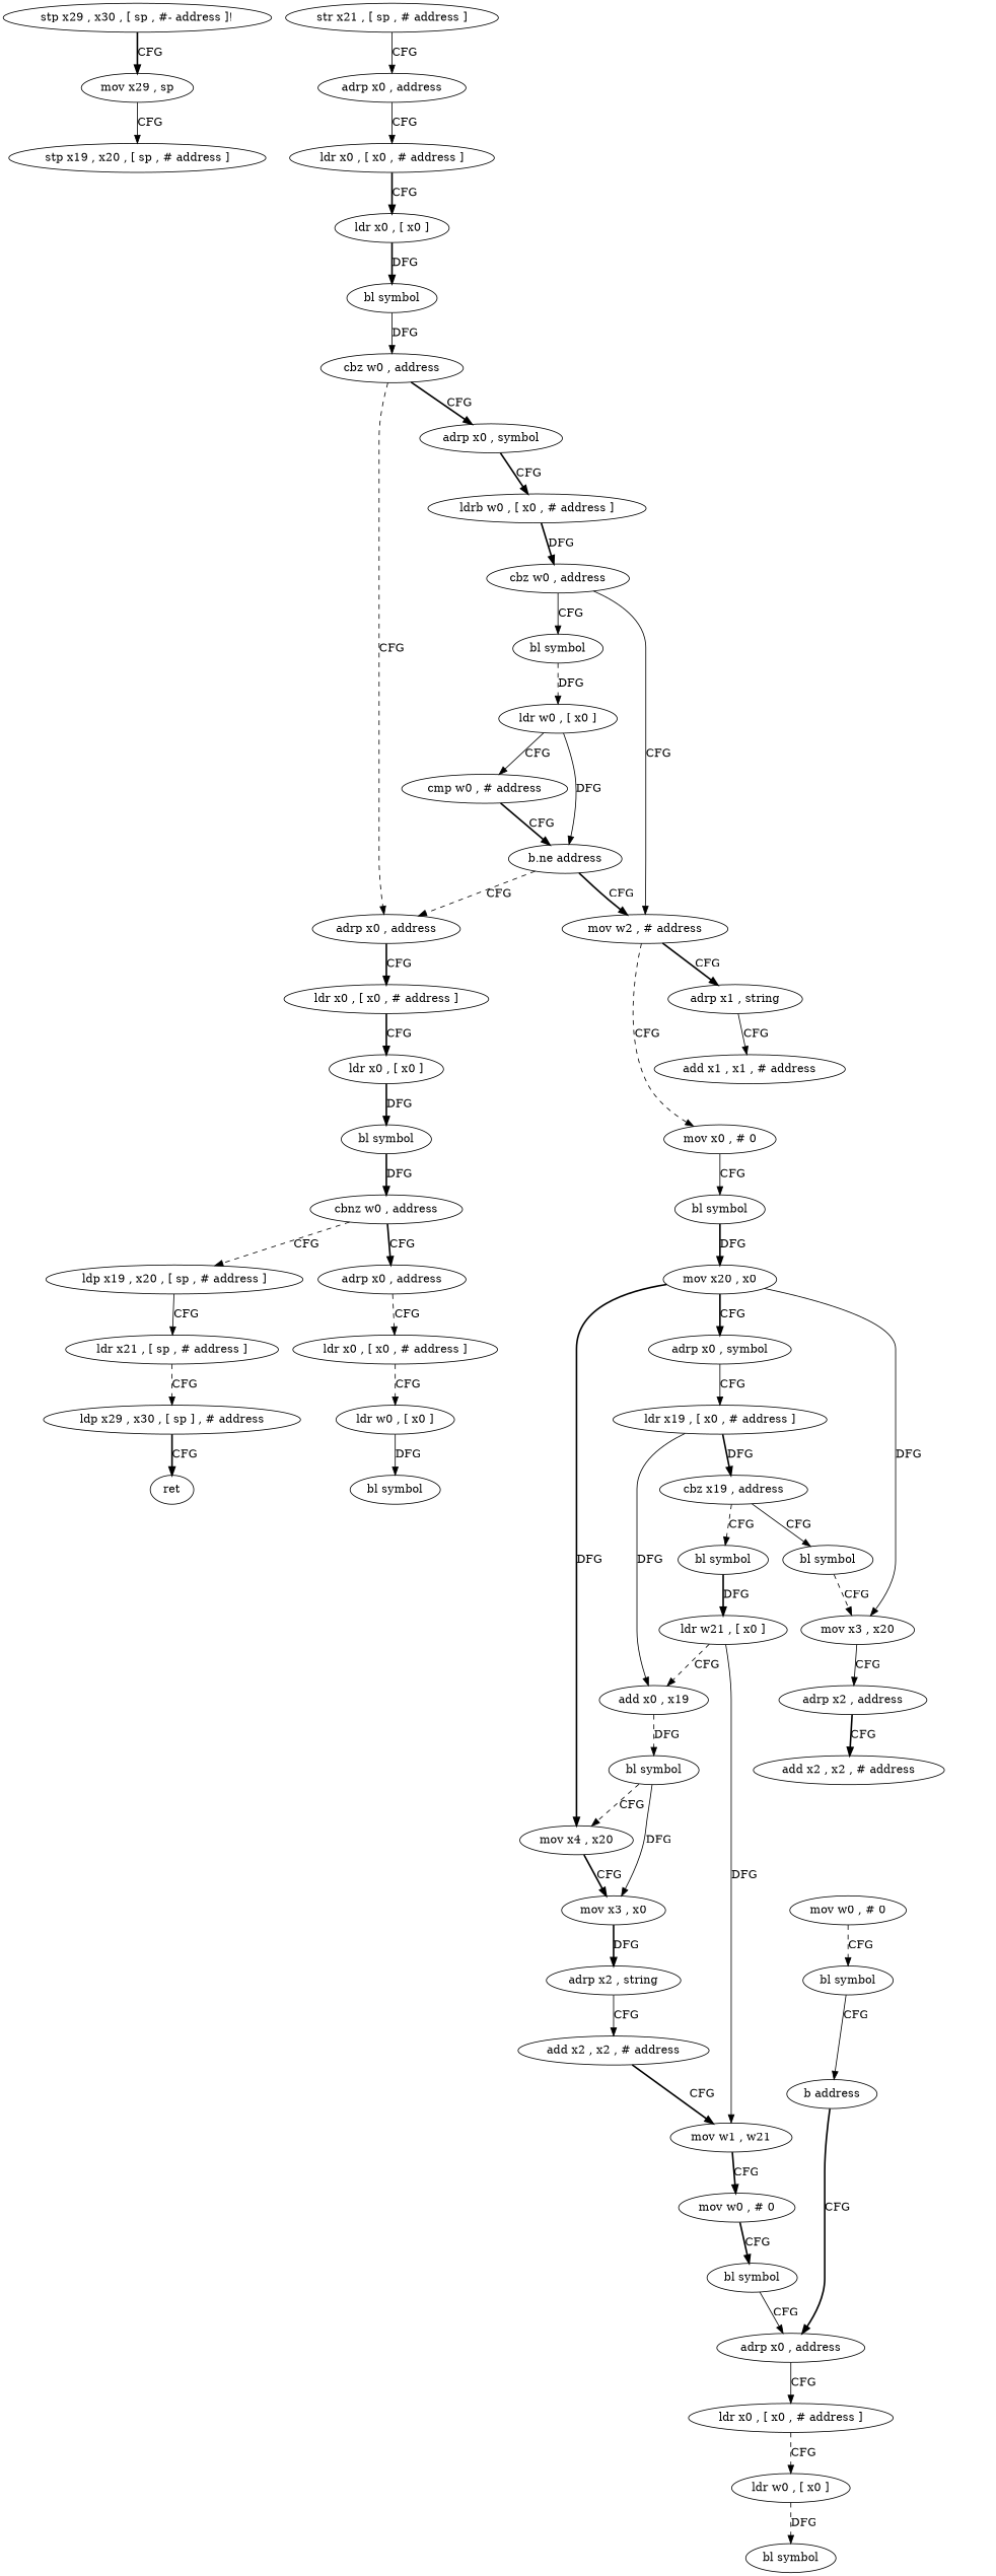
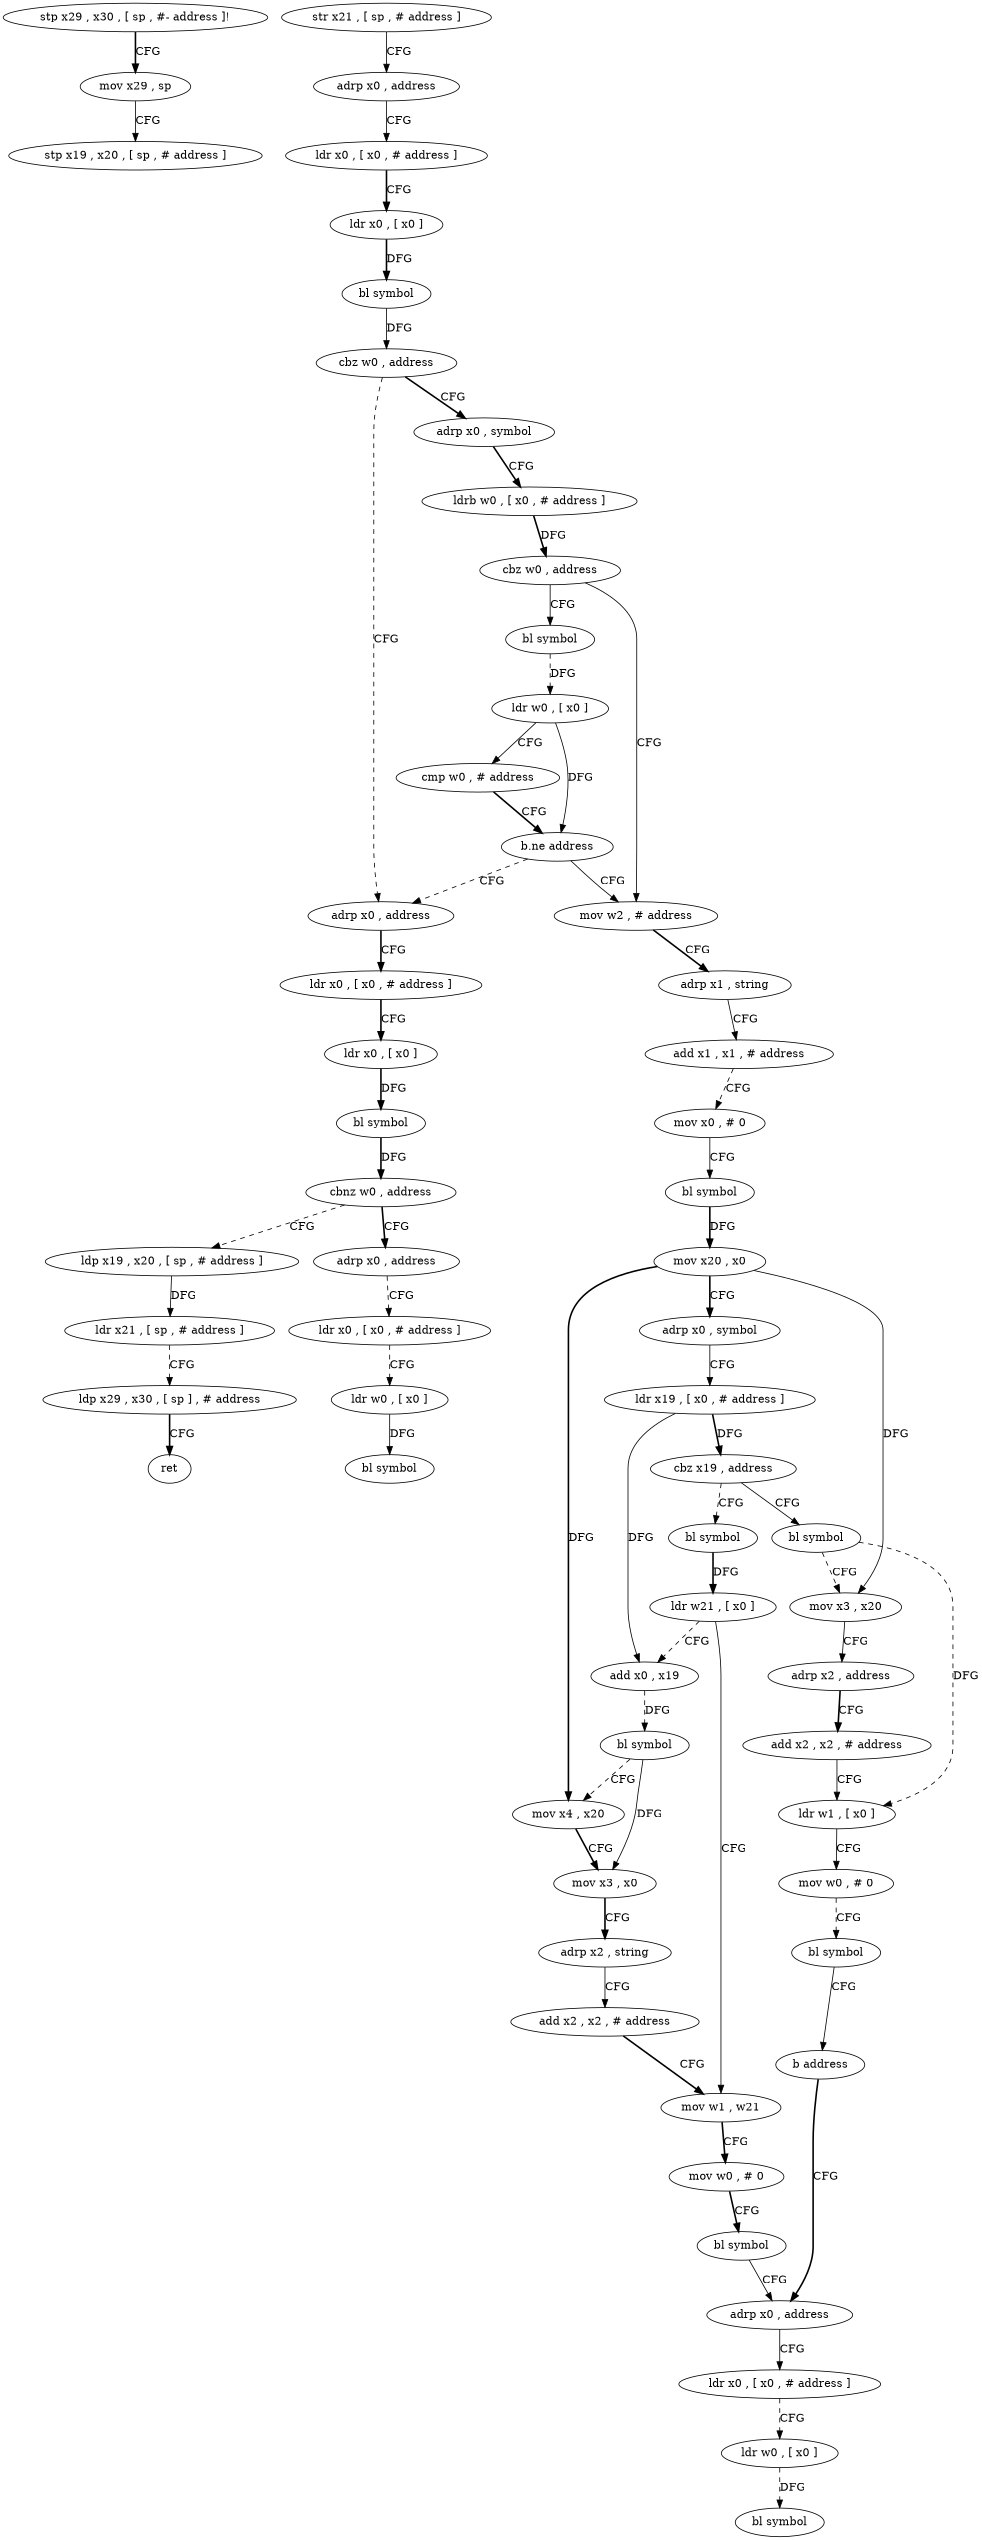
  digraph {
    edge [style=bold]
    n1 [label="stp x29 , x30 , [ sp , #- address ]!"]
    n2 [label="mov x29 , sp"]
    n3 [label="stp x19 , x20 , [ sp , # address ]"]
    n4 [label="str x21 , [ sp , # address ]"]
    n5 [label="adrp x0 , address"]
    n6 [label="ldr x0 , [ x0 , # address ]"]
    n7 [label="ldr x0 , [ x0 ]"]
    n8 [label="bl symbol"]
    n9 [label="cbz w0 , address"]
    n10 [label="adrp x0 , address"]
    n11 [label="adrp x0 , symbol"]
    n12 [label="ldr x0 , [ x0 , # address ]"]
    n13 [label="ldrb w0 , [ x0 , # address ]"]
    n14 [label="ldr x0 , [ x0 ]"]
    n15 [label="cbz w0 , address"]
    n16 [label="bl symbol"]
    n17 [label="cbnz w0 , address"]
    n18 [label="adrp x0 , address"]
    n19 [label="ldp x19 , x20 , [ sp , # address ]"]
    n20 [label="ldr x0 , [ x0 , # address ]"]
    n21 [label="ldr x21 , [ sp , # address ]"]
    n22 [label="ldr w0 , [ x0 ]"]
    n23 [label="ldp x29 , x30 , [ sp ] , # address"]
    n24 [label="mov w2 , # address"]
    n25 [label="bl symbol"]
    n26 [label="adrp x1 , string"]
    n27 [label="ldr w0 , [ x0 ]"]
    n28 [label="add x1 , x1 , # address"]
    n29 [label="cmp w0 , # address"]
    n30 [label="b.ne address"]
    n31 [label="bl symbol"]
    n32 [label=ret]
    n33 [label="mov x0 , # 0"]
    n34 [label="bl symbol"]
    n35 [label="mov x20 , x0"]
    n36 [label="adrp x0 , symbol"]
    n37 [label="mov x3 , x20"]
    n38 [label="mov x4 , x20"]
    n39 [label="ldr x19 , [ x0 , # address ]"]
    n40 [label="adrp x2 , address"]
    n41 [label="mov x3 , x0"]
    n42 [label="cbz x19 , address"]
    n43 [label="add x0 , x19"]
    n44 [label="bl symbol"]
    n45 [label="bl symbol"]
    n46 [label="bl symbol"]
+   n47 [label="ldr w1 , [ x0 ]"]
    n48 [label="ldr w21 , [ x0 ]"]
    n49 [label="mov w0 , # 0"]
    n50 [label="mov w1 , w21"]
    n51 [label="add x2 , x2 , # address"]
    n52 [label="bl symbol"]
    n53 [label="b address"]
    n54 [label="adrp x0 , address"]
    n55 [label="ldr x0 , [ x0 , # address ]"]
    n56 [label="ldr w0 , [ x0 ]"]
    n57 [label="mov w0 , # 0"]
    n58 [label="adrp x2 , string"]
    n59 [label="add x2 , x2 , # address"]
    n60 [label="bl symbol"]
    n61 [label="bl symbol"]
    n1 -> n2 [label=CFG]
    n2 -> n3 [label=CFG style=solid]
    n4 -> n5 [label=CFG style=solid]
    n5 -> n6 [label=CFG style=solid]
    n6 -> n7 [label=CFG]
    n7 -> n8 [label=DFG]
    n8 -> n9 [label=DFG style=solid]
    n9 -> n10 [label=CFG style=dashed]
    n9 -> n11 [label=CFG]
    n10 -> n12 [label=CFG]
    n11 -> n13 [label=CFG]
    n12 -> n14 [label=CFG]
    n13 -> n15 [label=DFG]
    n14 -> n16 [label=DFG]
    n15 -> n24 [label=CFG style=solid]
    n15 -> n25 [label=CFG style=solid]
    n16 -> n17 [label=DFG]
    n17 -> n18 [label=CFG]
    n17 -> n19 [label=CFG style=dashed]
    n18 -> n20 [label=CFG style=dashed]
-   n19 -> n21 [label=CFG style=solid]
+   n19 -> n21 [label=DFG style=solid]
    n20 -> n22 [label=CFG style=dashed]
    n21 -> n23 [label=CFG style=dashed]
    n22 -> n31 [label=DFG style=solid]
    n23 -> n32 [label=CFG]
    n24 -> n26 [label=CFG]
    n25 -> n27 [label=DFG style=dashed]
    n26 -> n28 [label=CFG style=solid]
    n27 -> n29 [label=CFG style=solid]
    n27 -> n30 [label=DFG style=solid]
-   n24 -> n33 [label=CFG style=dashed]
+   n28 -> n33 [label=CFG style=dashed]
    n29 -> n30 [label=CFG]
    n30 -> n10 [label=CFG style=dashed]
-   n30 -> n24 [label=CFG]
+   n30 -> n24 [label=CFG style=solid]
    n33 -> n34 [label=CFG style=solid]
    n34 -> n35 [label=DFG]
    n35 -> n36 [label=CFG]
    n35 -> n37 [label=DFG style=solid]
    n35 -> n38 [label=DFG]
    n36 -> n39 [label=CFG style=solid]
    n37 -> n40 [label=CFG style=solid]
    n38 -> n41 [label=CFG]
    n39 -> n42 [label=DFG]
    n39 -> n43 [label=DFG style=solid]
    n40 -> n51 [label=CFG]
-   n41 -> n58 [label=DFG]
+   n41 -> n58 [label=CFG]
    n42 -> n44 [label=CFG style=solid]
    n42 -> n45 [label=CFG style=dashed]
    n43 -> n46 [label=DFG style=dashed]
    n44 -> n37 [label=CFG style=dashed]
+   n44 -> n47 [label=DFG style=dashed]
    n45 -> n48 [label=DFG]
    n46 -> n38 [label=CFG style=dashed]
    n46 -> n41 [label=DFG style=solid]
+   n47 -> n49 [label=CFG style=solid]
    n48 -> n43 [label=CFG style=dashed]
-   n48 -> n50 [label=DFG style=solid]
+   n48 -> n50 [label=CFG style=solid]
    n49 -> n52 [label=CFG style=dashed]
    n50 -> n57 [label=CFG]
+   n51 -> n47 [label=CFG style=solid]
    n52 -> n53 [label=CFG style=solid]
    n53 -> n54 [label=CFG]
    n54 -> n55 [label=CFG style=solid]
    n55 -> n56 [label=CFG style=dashed]
    n56 -> n61 [label=DFG style=dashed]
    n57 -> n60 [label=CFG]
    n58 -> n59 [label=CFG style=solid]
    n59 -> n50 [label=CFG]
    n60 -> n54 [label=CFG style=solid]
  }
